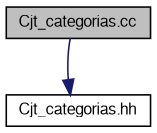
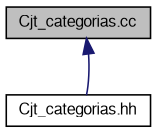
  digraph {
    node [color=black fontname=FreeSans fontsize=10 shape=record style=filled]
    n1 [fillcolor=grey75 fontcolor=black height=0.2 label="Cjt_categorias.cc" width=0.4]
    n2 [fillcolor=white height=0.2 label="Cjt_categorias.hh" width=0.4]
-   n1 -> n2 [color=midnightblue fontname=FreeSans fontsize=10 labelfontname=FreeSans labelfontsize=10 style=solid]
+   n2 -> n1 [color=midnightblue fontname=FreeSans fontsize=10 labelfontname=FreeSans labelfontsize=10 style=solid]
  }
